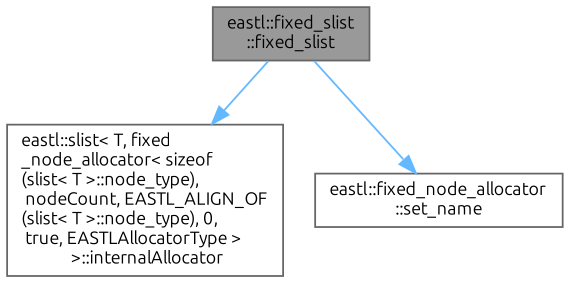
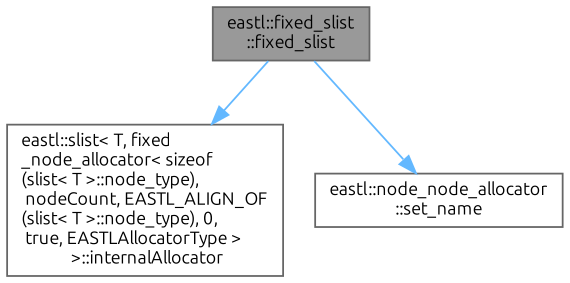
  digraph {
    rankdir=TB
    fontname=Ubuntu
    node [color=grey40 fillcolor=white fontname=Ubuntu fontsize=10 shape=box style=filled]
    edge [color=steelblue1 fontname=Ubuntu fontsize=10 labelfontname=Helvetica labelfontsize=10 style=solid]
    n1 [color=gray40 fillcolor=grey60 fontcolor=black height=0.2 label="eastl::fixed_slist\l::fixed_slist" width=0.4]
    n2 [height=0.2 label="eastl::slist\< T, fixed\l_node_allocator\< sizeof\l(slist\< T \>::node_type),\l nodeCount, EASTL_ALIGN_OF\l(slist\< T \>::node_type), 0,\l true, EASTLAllocatorType \>\l \>::internalAllocator" width=0.4]
-   n3 [height=0.2 label="eastl::fixed_node_allocator\l::set_name" width=0.4]
+   n3 [height=0.2 label="eastl::node_node_allocator\l::set_name" width=0.4]
    n1 -> n2
    n1 -> n3
  }
